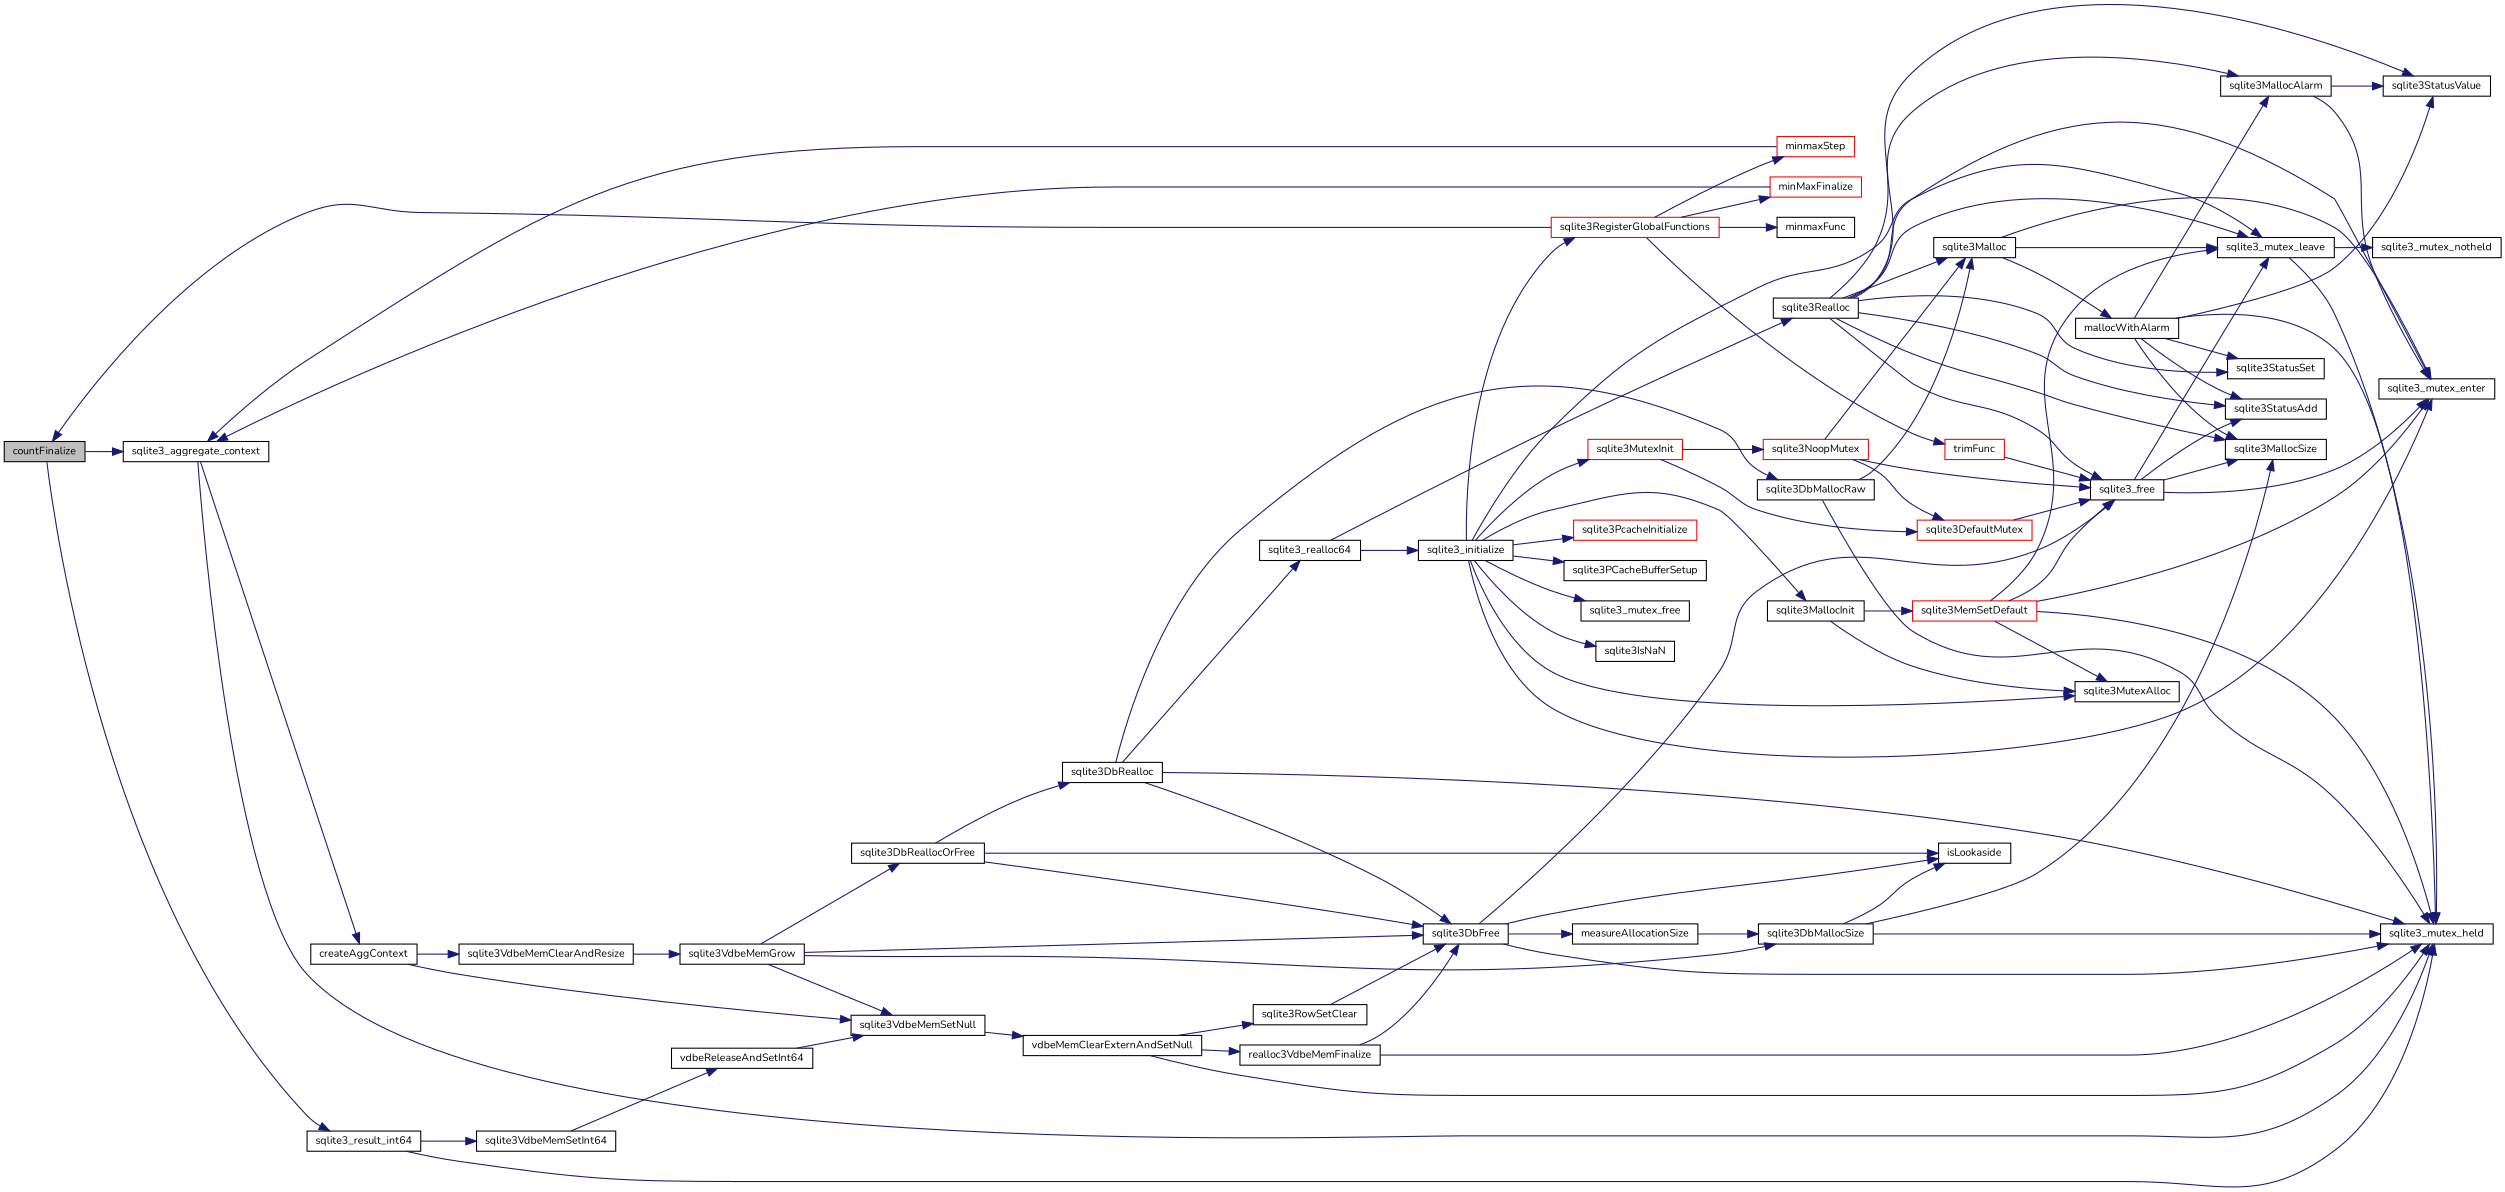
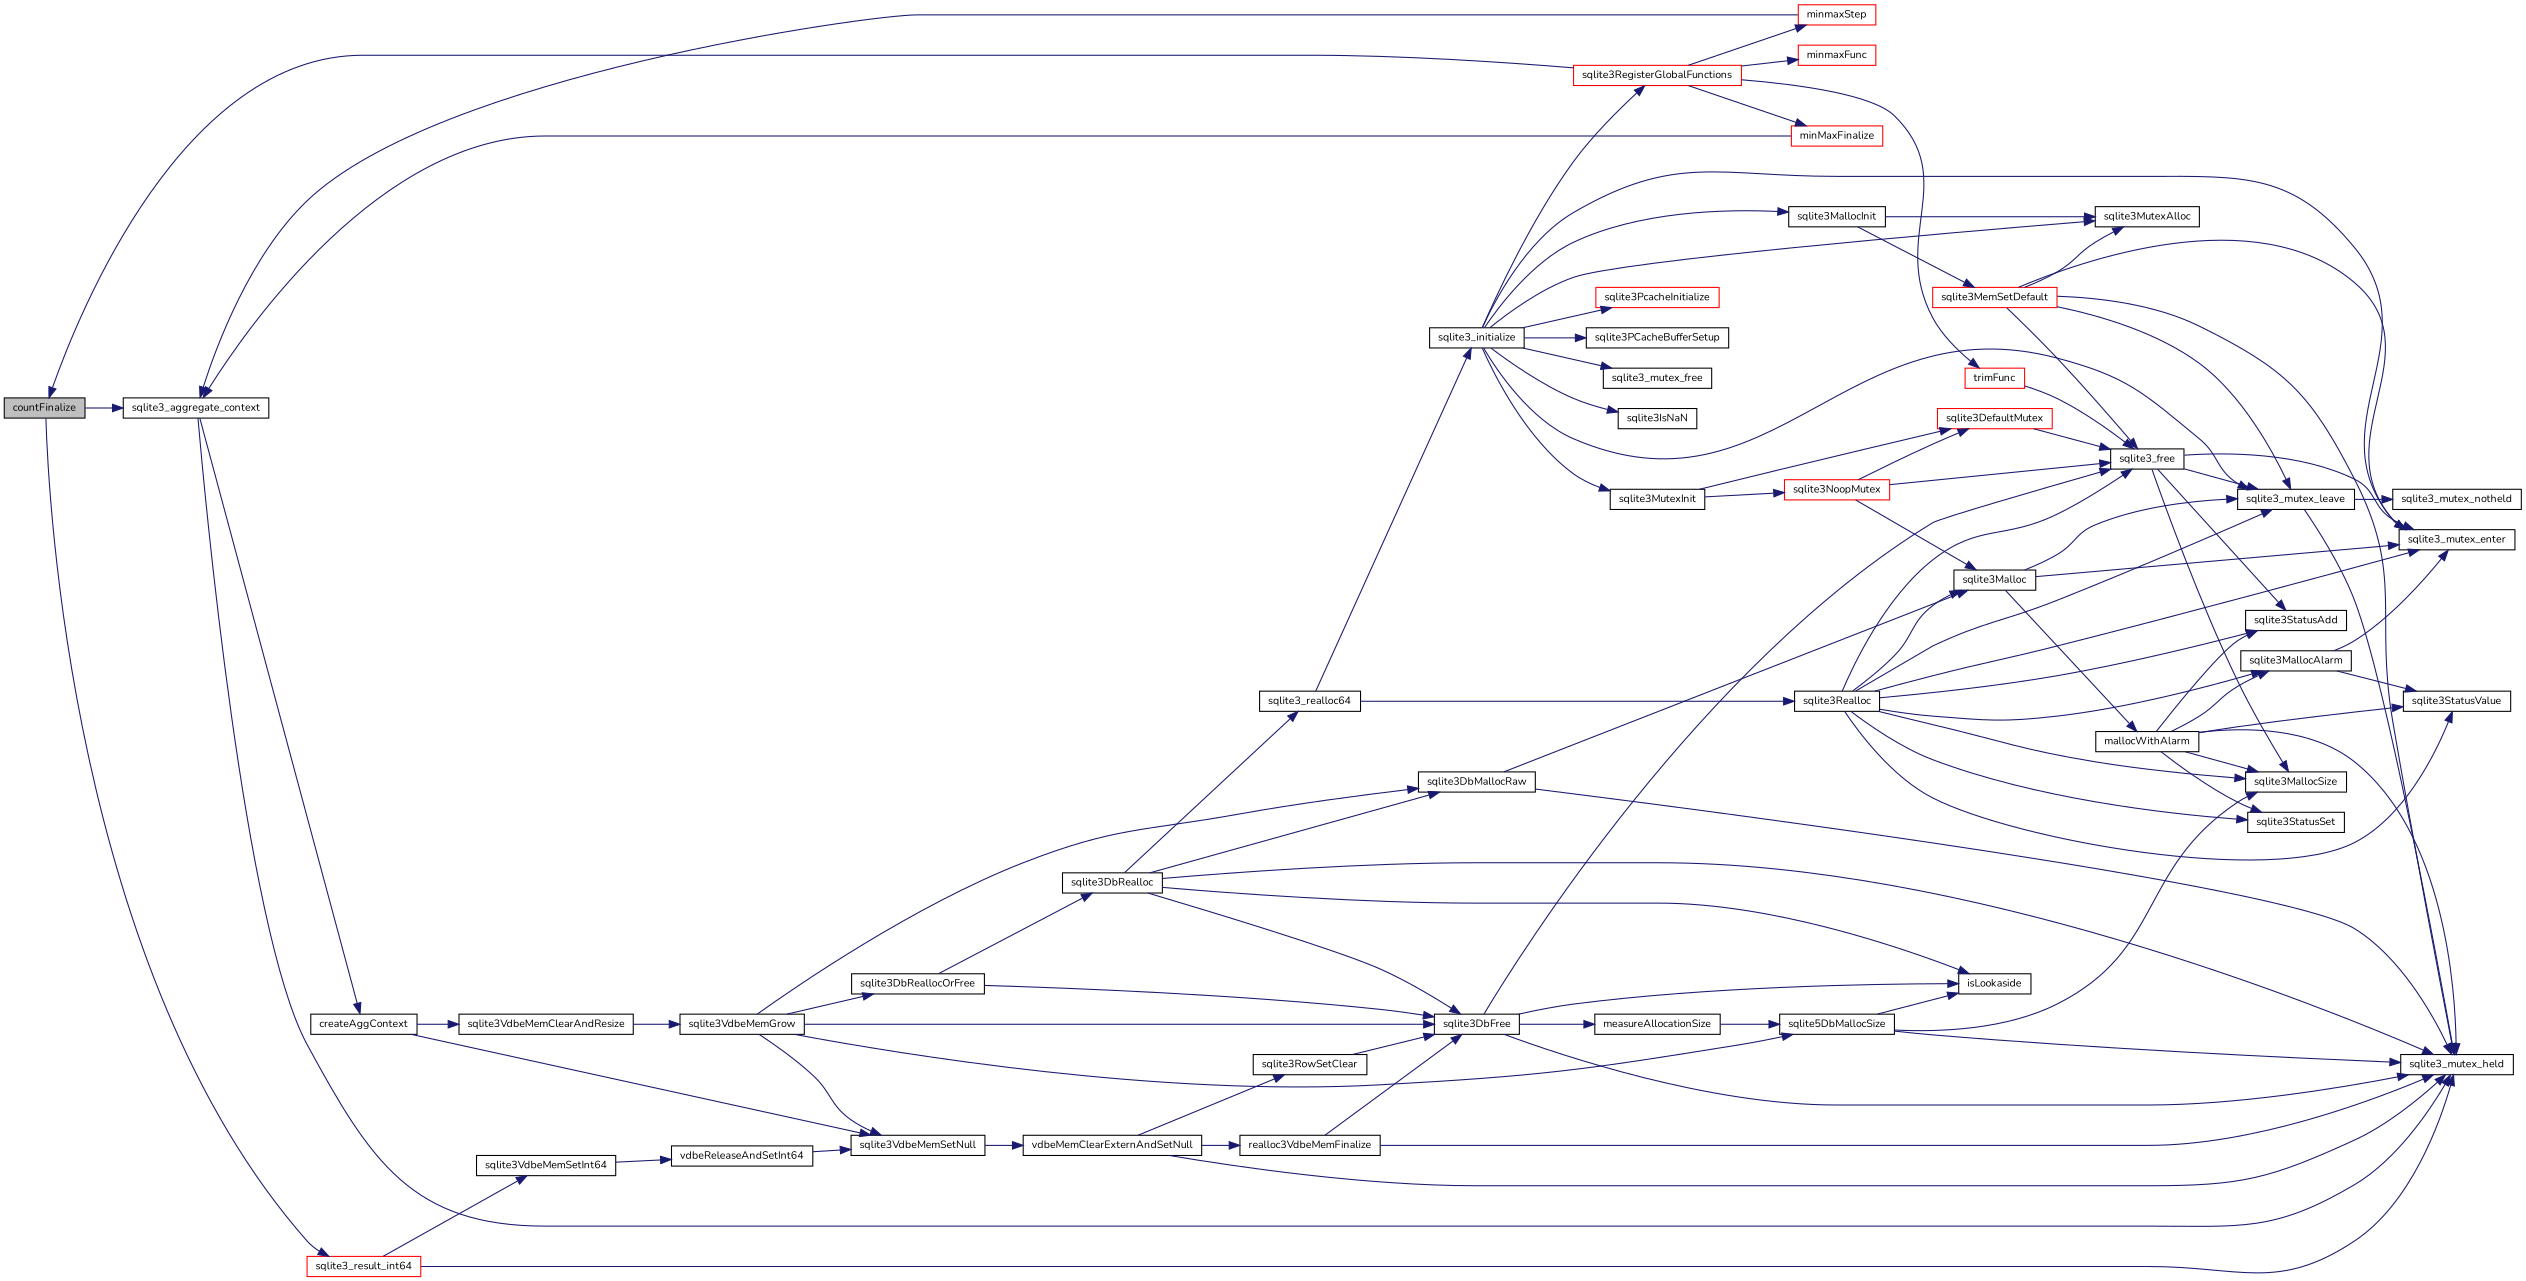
  digraph {
    fontname=Nunito
    rankdir=LR
    node [color=black fillcolor=white fontname=Nunito fontsize=10 shape=record style=filled]
    edge [color=midnightblue fontname=Nunito fontsize=10 labelfontname=FreeSans labelfontsize=10 style=solid]
    n1 [fillcolor=grey75 fontcolor=black height=0.2 label=countFinalize width=0.4]
    n2 [height=0.2 label=sqlite3_aggregate_context width=0.4]
-   n3 [height=0.2 label=sqlite3_result_int64 width=0.4]
+   n3 [color=red height=0.2 label=sqlite3_result_int64 width=0.4]
    n4 [height=0.2 label=sqlite3_mutex_held width=0.4]
    n5 [height=0.2 label=createAggContext width=0.4]
    n6 [height=0.2 label=sqlite3VdbeMemSetInt64 width=0.4]
    n7 [height=0.2 label=sqlite3VdbeMemSetNull width=0.4]
    n8 [height=0.2 label=sqlite3VdbeMemClearAndResize width=0.4]
    n9 [height=0.2 label=vdbeMemClearExternAndSetNull width=0.4]
    n10 [height=0.2 label=sqlite3VdbeMemGrow width=0.4]
    n11 [height=0.2 label=realloc3VdbeMemFinalize width=0.4]
    n12 [height=0.2 label=sqlite3RowSetClear width=0.4]
    n13 [height=0.2 label=sqlite3DbFree width=0.4]
    n14 [height=0.2 label=measureAllocationSize width=0.4]
    n15 [height=0.2 label=isLookaside width=0.4]
    n16 [height=0.2 label=sqlite3_free width=0.4]
-   n17 [height=0.2 label=sqlite3DbMallocSize width=0.4]
+   n17 [height=0.2 label=sqlite5DbMallocSize width=0.4]
    n18 [height=0.2 label=sqlite3MallocSize width=0.4]
    n19 [height=0.2 label=sqlite3_mutex_enter width=0.4]
    n20 [height=0.2 label=sqlite3StatusAdd width=0.4]
    n21 [height=0.2 label=sqlite3_mutex_leave width=0.4]
    n22 [height=0.2 label=sqlite3_mutex_notheld width=0.4]
    n23 [height=0.2 label=sqlite3DbReallocOrFree width=0.4]
    n24 [height=0.2 label=sqlite3DbMallocRaw width=0.4]
    n25 [height=0.2 label=sqlite3DbRealloc width=0.4]
    n26 [height=0.2 label=sqlite3Malloc width=0.4]
    n27 [height=0.2 label=sqlite3_realloc64 width=0.4]
    n28 [height=0.2 label=sqlite3_initialize width=0.4]
    n29 [height=0.2 label=sqlite3Realloc width=0.4]
    n30 [height=0.2 label=mallocWithAlarm width=0.4]
    n31 [height=0.2 label=sqlite3StatusSet width=0.4]
    n32 [height=0.2 label=sqlite3StatusValue width=0.4]
    n33 [height=0.2 label=sqlite3MallocAlarm width=0.4]
-   n34 [color=red height=0.2 label=sqlite3MutexInit width=0.4]
+   n34 [height=0.2 label=sqlite3MutexInit width=0.4]
    n35 [height=0.2 label=sqlite3MutexAlloc width=0.4]
    n36 [height=0.2 label=sqlite3MallocInit width=0.4]
    n37 [color=red height=0.2 label=sqlite3RegisterGlobalFunctions width=0.4]
    n38 [color=red height=0.2 label=sqlite3PcacheInitialize width=0.4]
    n39 [height=0.2 label=sqlite3PCacheBufferSetup width=0.4]
    n40 [height=0.2 label=sqlite3_mutex_free width=0.4]
    n41 [height=0.2 label=sqlite3IsNaN width=0.4]
    n42 [color=red height=0.2 label=sqlite3DefaultMutex width=0.4]
    n43 [color=red height=0.2 label=sqlite3NoopMutex width=0.4]
    n44 [color=red height=0.2 label=sqlite3MemSetDefault width=0.4]
    n45 [color=red height=0.2 label=trimFunc width=0.4]
-   n46 [height=0.2 label=minmaxFunc width=0.4]
+   n46 [color=red height=0.2 label=minmaxFunc width=0.4]
    n47 [color=red height=0.2 label=minmaxStep width=0.4]
    n48 [color=red height=0.2 label=minMaxFinalize width=0.4]
    n49 [height=0.2 label=vdbeReleaseAndSetInt64 width=0.4]
    n1 -> n2
    n1 -> n3
    n2 -> n4
    n2 -> n5
    n3 -> n4
    n3 -> n6
    n5 -> n7
    n5 -> n8
    n6 -> n49
    n7 -> n9
    n8 -> n10
    n9 -> n4
    n9 -> n11
    n9 -> n12
    n10 -> n7
    n10 -> n13
    n10 -> n17
    n10 -> n23
+   n10 -> n24
    n11 -> n4
    n11 -> n13
    n12 -> n13
    n13 -> n4
    n13 -> n14
    n13 -> n15
    n13 -> n16
    n14 -> n17
    n16 -> n18
    n16 -> n19
    n16 -> n20
    n16 -> n21
    n17 -> n4
    n17 -> n15
    n17 -> n18
    n21 -> n4
    n21 -> n22
    n23 -> n13
    n23 -> n25
    n24 -> n4
    n24 -> n26
    n25 -> n4
    n25 -> n13
-   n23 -> n15
+   n25 -> n15
    n25 -> n24
    n25 -> n27
    n26 -> n19
    n26 -> n21
    n26 -> n30
    n27 -> n28
    n27 -> n29
    n28 -> n19
    n28 -> n21
    n28 -> n34
    n28 -> n35
    n28 -> n36
    n28 -> n37
    n28 -> n38
    n28 -> n39
    n28 -> n40
    n28 -> n41
    n29 -> n16
    n29 -> n18
    n29 -> n19
    n29 -> n20
    n29 -> n21
    n29 -> n26
    n29 -> n31
    n29 -> n32
    n29 -> n33
    n30 -> n4
    n30 -> n18
    n30 -> n20
    n30 -> n31
    n30 -> n32
    n30 -> n33
    n33 -> n19
    n33 -> n32
    n34 -> n42
    n34 -> n43
    n36 -> n35
    n36 -> n44
    n37 -> n1
    n37 -> n45
    n37 -> n46
    n37 -> n47
    n37 -> n48
    n42 -> n16
    n43 -> n16
    n43 -> n26
    n43 -> n42
    n44 -> n4
    n44 -> n16
    n44 -> n19
    n44 -> n21
    n44 -> n35
    n45 -> n16
    n47 -> n2
    n48 -> n2
    n49 -> n7
  }
